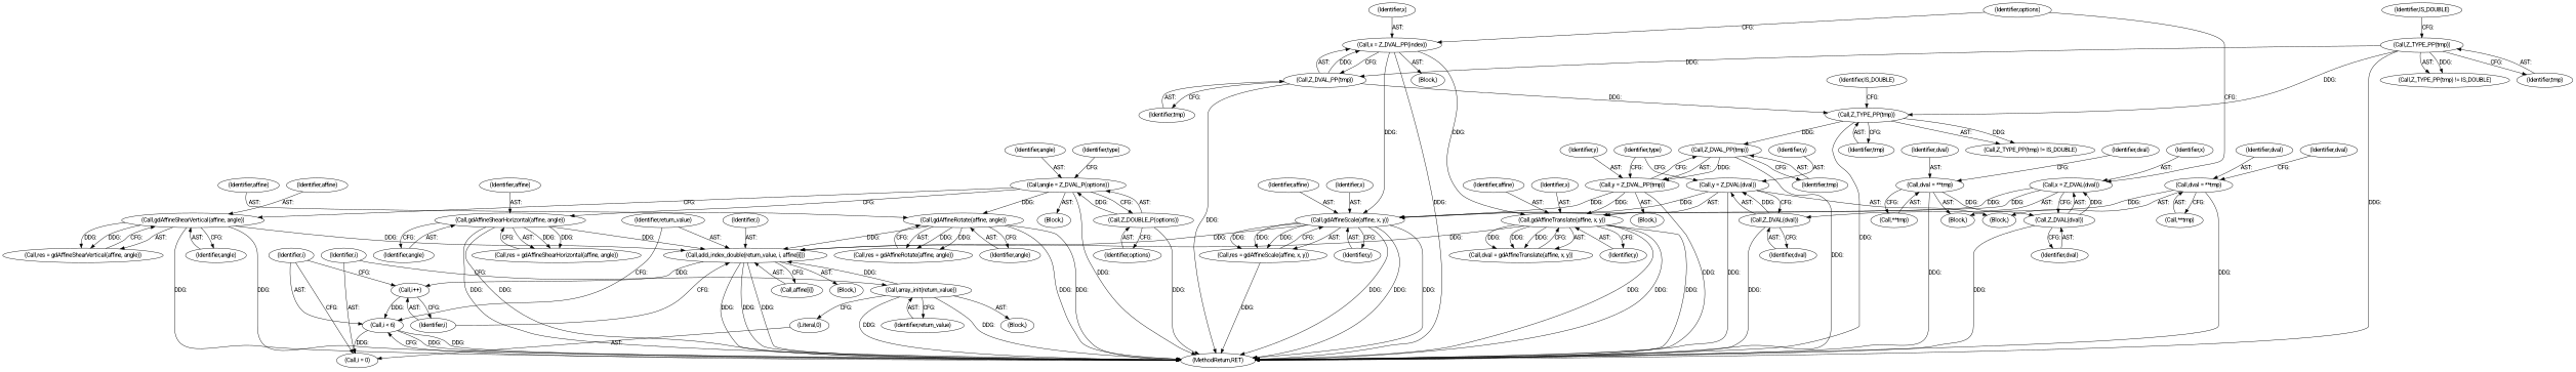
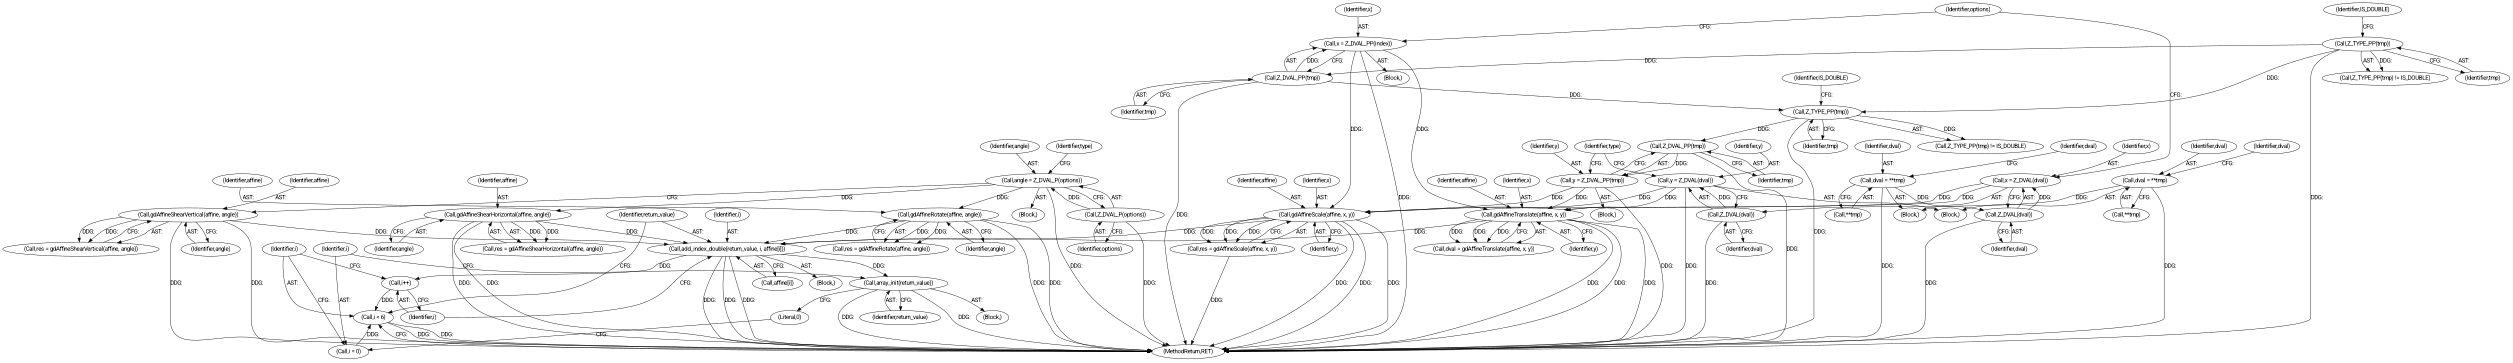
  digraph {
    fontname=Roboto
    node [fontname=Roboto]
    edge [fontname=Roboto]
    n1 [label="(Call,add_index_double(return_value, i, affine[i]))"]
    n2 [label="(Call,i++)"]
    n3 [label="(Block,)"]
    n4 [label="(Call,affine[i])"]
    n5 [label="(MethodReturn,RET)"]
    n6 [label="(Call,i < 6)"]
    n7 [label="(Identifier,i)"]
    n8 [label="(Call,array_init(return_value))"]
    n9 [label="(Identifier,return_value)"]
    n10 [label="(Block,)"]
    n11 [label="(Literal,0)"]
    n12 [label="(Call,gdAffineShearHorizontal(affine, angle))"]
    n13 [label="(Call,res = gdAffineShearHorizontal(affine, angle))"]
    n14 [label="(Identifier,angle)"]
    n15 [label="(Call,angle = Z_DVAL_P(options))"]
-   n16 [label="(Call,Z_DOUBLE_P(options))"]
+   n16 [label="(Call,Z_DVAL_P(options))"]
    n17 [label="(Call,gdAffineRotate(affine, angle))"]
    n18 [label="(Call,gdAffineShearVertical(affine, angle))"]
    n19 [label="(Block,)"]
    n20 [label="(Identifier,options)"]
    n21 [label="(Identifier,angle)"]
    n22 [label="(Call,res = gdAffineRotate(affine, angle))"]
    n23 [label="(Call,res = gdAffineShearVertical(affine, angle))"]
    n24 [label="(Identifier,angle)"]
    n25 [label="(Call,gdAffineScale(affine, x, y))"]
    n26 [label="(Identifier,y)"]
    n27 [label="(Call,res = gdAffineScale(affine, x, y))"]
    n28 [label="(Call,x = Z_DVAL_PP(index))"]
    n29 [label="(Call,Z_DVAL_PP(tmp))"]
    n30 [label="(Call,gdAffineTranslate(affine, x, y))"]
    n31 [label="(Block,)"]
    n32 [label="(Call,Z_TYPE_PP(tmp))"]
    n33 [label="(Identifier,tmp)"]
    n34 [label="(Call,dval = gdAffineTranslate(affine, x, y))"]
    n35 [label="(Identifier,y)"]
    n36 [label="(Call,Z_DVAL_PP(tmp))"]
    n37 [label="(Call,Z_TYPE_PP(tmp) != IS_DOUBLE)"]
    n38 [label="(Identifier,tmp)"]
    n39 [label="(Call,Z_TYPE_PP(tmp))"]
    n40 [label="(Call,Z_TYPE_PP(tmp) != IS_DOUBLE)"]
    n41 [label="(Identifier,tmp)"]
    n42 [label="(Call,x = Z_DVAL(dval))"]
    n43 [label="(Call,Z_DVAL(dval))"]
    n44 [label="(Block,)"]
    n45 [label="(Identifier,dval)"]
    n46 [label="(Call,dval = **tmp)"]
    n47 [label="(Call,**tmp)"]
    n48 [label="(Call,y = Z_DVAL_PP(tmp))"]
    n49 [label="(Block,)"]
    n50 [label="(Identifier,tmp)"]
    n51 [label="(Call,y = Z_DVAL(dval))"]
    n52 [label="(Call,Z_DVAL(dval))"]
    n53 [label="(Block,)"]
    n54 [label="(Identifier,dval)"]
    n55 [label="(Call,dval = **tmp)"]
    n56 [label="(Call,**tmp)"]
    n57 [label="(Call,i = 0)"]
    n58 [label="(Identifier,angle)"]
    n59 [label="(Identifier,dval)"]
    n60 [label="(Identifier,options)"]
    n61 [label="(Identifier,x)"]
    n62 [label="(Identifier,x)"]
    n63 [label="(Identifier,i)"]
    n64 [label="(Identifier,i)"]
    n65 [label="(Identifier,affine)"]
    n66 [label="(Identifier,IS_DOUBLE)"]
    n67 [label="(Identifier,affine)"]
    n68 [label="(Identifier,return_value)"]
    n69 [label="(Identifier,affine)"]
    n70 [label="(Identifier,type)"]
    n71 [label="(Identifier,y)"]
    n72 [label="(Identifier,dval)"]
    n73 [label="(Identifier,type)"]
    n74 [label="(Identifier,dval)"]
    n75 [label="(Identifier,affine)"]
    n76 [label="(Identifier,y)"]
    n77 [label="(Identifier,dval)"]
    n78 [label="(Identifier,affine)"]
    n79 [label="(Identifier,IS_DOUBLE)"]
    n80 [label="(Identifier,x)"]
    n81 [label="(Identifier,x)"]
    n82 [label="(Identifier,i)"]
    n1 -> n2 [label="DDG: "]
    n1 -> n3 [label="AST: "]
    n1 -> n4 [label="CFG: "]
    n1 -> n5 [label="DDG: "]
    n1 -> n5 [label="DDG: "]
    n1 -> n5 [label="DDG: "]
    n2 -> n6 [label="DDG: "]
    n2 -> n7 [label="CFG: "]
    n4 -> n1 [label="AST: "]
    n5 -> n6 [label="CFG: "]
    n6 -> n5 [label="DDG: "]
    n6 -> n5 [label="DDG: "]
    n7 -> n1 [label="CFG: "]
    n7 -> n2 [label="AST: "]
-   n8 -> n1 [label="DDG: "]
+   n1 -> n8 [label="DDG: "]
    n8 -> n5 [label="DDG: "]
    n8 -> n5 [label="DDG: "]
    n8 -> n9 [label="CFG: "]
    n8 -> n10 [label="AST: "]
    n8 -> n11 [label="CFG: "]
    n9 -> n8 [label="AST: "]
-   n11 -> n57 [label="AST: "]
+   n11 -> n57 [label="CFG: "]
    n12 -> n1 [label="DDG: "]
    n12 -> n5 [label="DDG: "]
    n12 -> n5 [label="DDG: "]
    n12 -> n13 [label="AST: "]
    n12 -> n13 [label="DDG: "]
    n12 -> n13 [label="DDG: "]
    n12 -> n14 [label="CFG: "]
-   n13 -> n12 [label="CFG: "]
+   n13 -> n12 [label="AST: "]
    n14 -> n12 [label="AST: "]
    n15 -> n5 [label="DDG: "]
-   n15 -> n12 [label="CFG: "]
+   n15 -> n12 [label="DDG: "]
    n15 -> n16 [label="CFG: "]
    n15 -> n17 [label="DDG: "]
    n15 -> n18 [label="CFG: "]
    n15 -> n19 [label="AST: "]
    n16 -> n5 [label="DDG: "]
    n16 -> n15 [label="AST: "]
    n16 -> n15 [label="DDG: "]
    n16 -> n20 [label="CFG: "]
    n17 -> n1 [label="DDG: "]
    n17 -> n5 [label="DDG: "]
    n17 -> n5 [label="DDG: "]
    n17 -> n21 [label="CFG: "]
    n17 -> n22 [label="AST: "]
    n17 -> n22 [label="DDG: "]
    n17 -> n22 [label="DDG: "]
    n18 -> n1 [label="DDG: "]
    n18 -> n5 [label="DDG: "]
    n18 -> n5 [label="DDG: "]
    n18 -> n23 [label="AST: "]
    n18 -> n23 [label="DDG: "]
    n18 -> n23 [label="DDG: "]
    n18 -> n24 [label="CFG: "]
    n20 -> n16 [label="AST: "]
    n21 -> n17 [label="AST: "]
    n22 -> n17 [label="CFG: "]
    n23 -> n18 [label="CFG: "]
    n24 -> n18 [label="AST: "]
    n25 -> n1 [label="DDG: "]
    n25 -> n5 [label="DDG: "]
    n25 -> n5 [label="DDG: "]
    n25 -> n5 [label="DDG: "]
    n25 -> n26 [label="CFG: "]
    n25 -> n27 [label="AST: "]
    n25 -> n27 [label="DDG: "]
    n25 -> n27 [label="DDG: "]
    n25 -> n27 [label="DDG: "]
    n26 -> n25 [label="AST: "]
    n27 -> n5 [label="DDG: "]
    n27 -> n25 [label="CFG: "]
    n28 -> n5 [label="DDG: "]
    n28 -> n25 [label="DDG: "]
    n28 -> n29 [label="CFG: "]
    n28 -> n30 [label="DDG: "]
    n28 -> n31 [label="AST: "]
    n29 -> n5 [label="DDG: "]
    n29 -> n28 [label="AST: "]
    n29 -> n28 [label="DDG: "]
    n29 -> n32 [label="DDG: "]
    n29 -> n33 [label="CFG: "]
    n30 -> n1 [label="DDG: "]
    n30 -> n5 [label="DDG: "]
    n30 -> n5 [label="DDG: "]
    n30 -> n5 [label="DDG: "]
    n30 -> n34 [label="AST: "]
    n30 -> n34 [label="DDG: "]
    n30 -> n34 [label="DDG: "]
    n30 -> n34 [label="DDG: "]
    n30 -> n35 [label="CFG: "]
    n32 -> n5 [label="DDG: "]
    n32 -> n36 [label="DDG: "]
    n32 -> n37 [label="AST: "]
    n32 -> n37 [label="DDG: "]
    n32 -> n38 [label="CFG: "]
    n33 -> n29 [label="AST: "]
    n34 -> n30 [label="CFG: "]
    n35 -> n30 [label="AST: "]
    n36 -> n5 [label="DDG: "]
    n36 -> n48 [label="AST: "]
    n36 -> n48 [label="DDG: "]
    n36 -> n50 [label="CFG: "]
    n38 -> n32 [label="AST: "]
    n39 -> n5 [label="DDG: "]
    n39 -> n29 [label="DDG: "]
    n39 -> n32 [label="DDG: "]
    n39 -> n40 [label="AST: "]
    n39 -> n40 [label="DDG: "]
    n39 -> n41 [label="CFG: "]
    n41 -> n39 [label="AST: "]
    n42 -> n25 [label="DDG: "]
    n42 -> n30 [label="DDG: "]
    n42 -> n43 [label="CFG: "]
    n42 -> n44 [label="AST: "]
    n43 -> n5 [label="DDG: "]
    n43 -> n42 [label="AST: "]
    n43 -> n42 [label="DDG: "]
    n43 -> n45 [label="CFG: "]
    n45 -> n43 [label="AST: "]
    n46 -> n5 [label="DDG: "]
    n46 -> n43 [label="DDG: "]
    n46 -> n44 [label="AST: "]
    n46 -> n47 [label="CFG: "]
    n47 -> n46 [label="AST: "]
    n48 -> n5 [label="DDG: "]
    n48 -> n25 [label="DDG: "]
    n48 -> n30 [label="DDG: "]
    n48 -> n36 [label="CFG: "]
    n48 -> n49 [label="AST: "]
    n50 -> n36 [label="AST: "]
    n51 -> n5 [label="DDG: "]
    n51 -> n25 [label="DDG: "]
-   n51 -> n30 [label="AST: "]
+   n51 -> n30 [label="DDG: "]
    n51 -> n52 [label="CFG: "]
    n51 -> n53 [label="AST: "]
    n52 -> n5 [label="DDG: "]
    n52 -> n51 [label="AST: "]
    n52 -> n51 [label="DDG: "]
    n52 -> n54 [label="CFG: "]
    n54 -> n52 [label="AST: "]
    n55 -> n5 [label="DDG: "]
    n55 -> n52 [label="DDG: "]
    n55 -> n53 [label="AST: "]
    n55 -> n56 [label="CFG: "]
    n56 -> n55 [label="AST: "]
-   n6 -> n57 [label="DDG: "]
+   n57 -> n6 [label="DDG: "]
    n58 -> n15 [label="AST: "]
    n59 -> n55 [label="AST: "]
    n60 -> n28 [label="CFG: "]
    n60 -> n42 [label="CFG: "]
    n61 -> n25 [label="AST: "]
    n62 -> n42 [label="AST: "]
    n63 -> n2 [label="CFG: "]
    n63 -> n6 [label="AST: "]
    n63 -> n57 [label="CFG: "]
    n64 -> n8 [label="CFG: "]
    n64 -> n57 [label="AST: "]
    n65 -> n25 [label="AST: "]
    n66 -> n32 [label="CFG: "]
    n67 -> n17 [label="AST: "]
    n68 -> n1 [label="AST: "]
    n68 -> n6 [label="CFG: "]
    n69 -> n12 [label="AST: "]
    n70 -> n15 [label="CFG: "]
    n71 -> n51 [label="AST: "]
    n72 -> n46 [label="AST: "]
    n73 -> n48 [label="CFG: "]
    n73 -> n51 [label="CFG: "]
    n74 -> n46 [label="CFG: "]
    n75 -> n30 [label="AST: "]
    n76 -> n48 [label="AST: "]
    n77 -> n55 [label="CFG: "]
    n78 -> n18 [label="AST: "]
    n79 -> n39 [label="CFG: "]
    n80 -> n28 [label="AST: "]
    n81 -> n30 [label="AST: "]
    n82 -> n1 [label="AST: "]
  }
